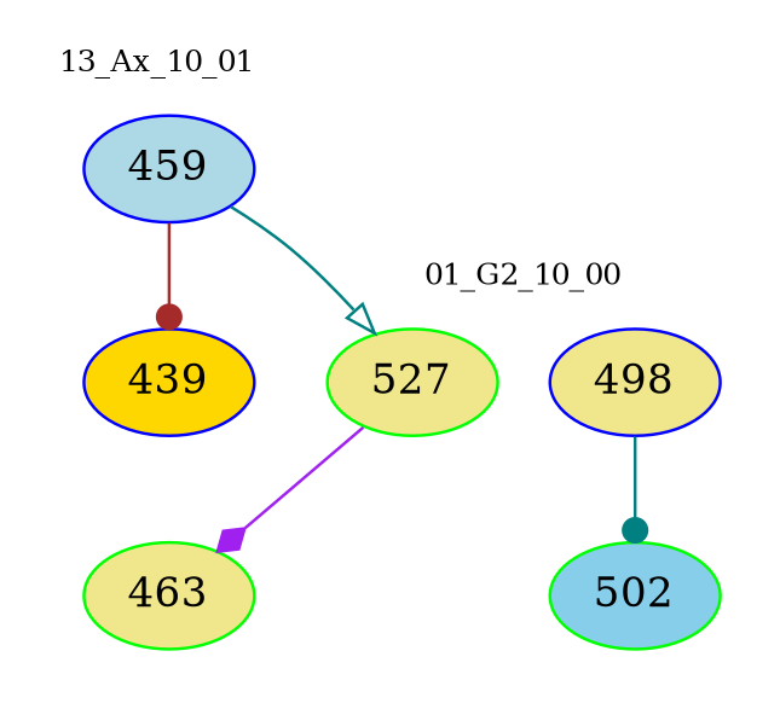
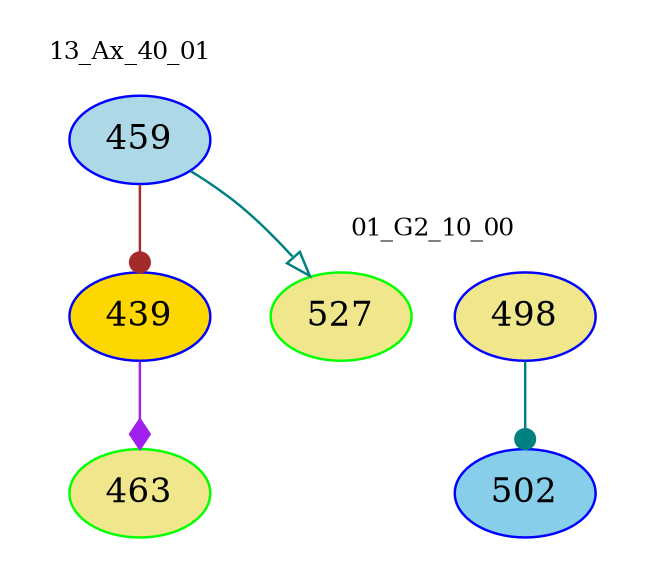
  digraph {
    node [color=blue fillcolor=khaki style=filled]
    edge [arrowhead=dot color=teal]
    n1 [fillcolor=lightblue label=459]
    n2 [fillcolor=gold label=439]
    n3 [color=green label=463]
    n4 [label=498]
-   n5 [color=green fillcolor=skyblue label=502]
+   n5 [fillcolor=skyblue label=502]
    n6 [color=green label=527]
    subgraph cluster_1 {
      color=white
      fontsize=10
-     label="13_Ax_10_01"
+     label="13_Ax_40_01"
      n1
      n2
      n3
    }
    subgraph cluster_2 {
      color=white
      fontsize=10
      label="01_G2_10_00"
      n4
      n5
      n6
    }
    n1 -> n2 [color=brown]
    n1 -> n6 [arrowhead=onormal]
-   n6 -> n3 [arrowhead=diamond color=purple]
+   n2 -> n3 [arrowhead=diamond color=purple]
    n4 -> n5
  }
